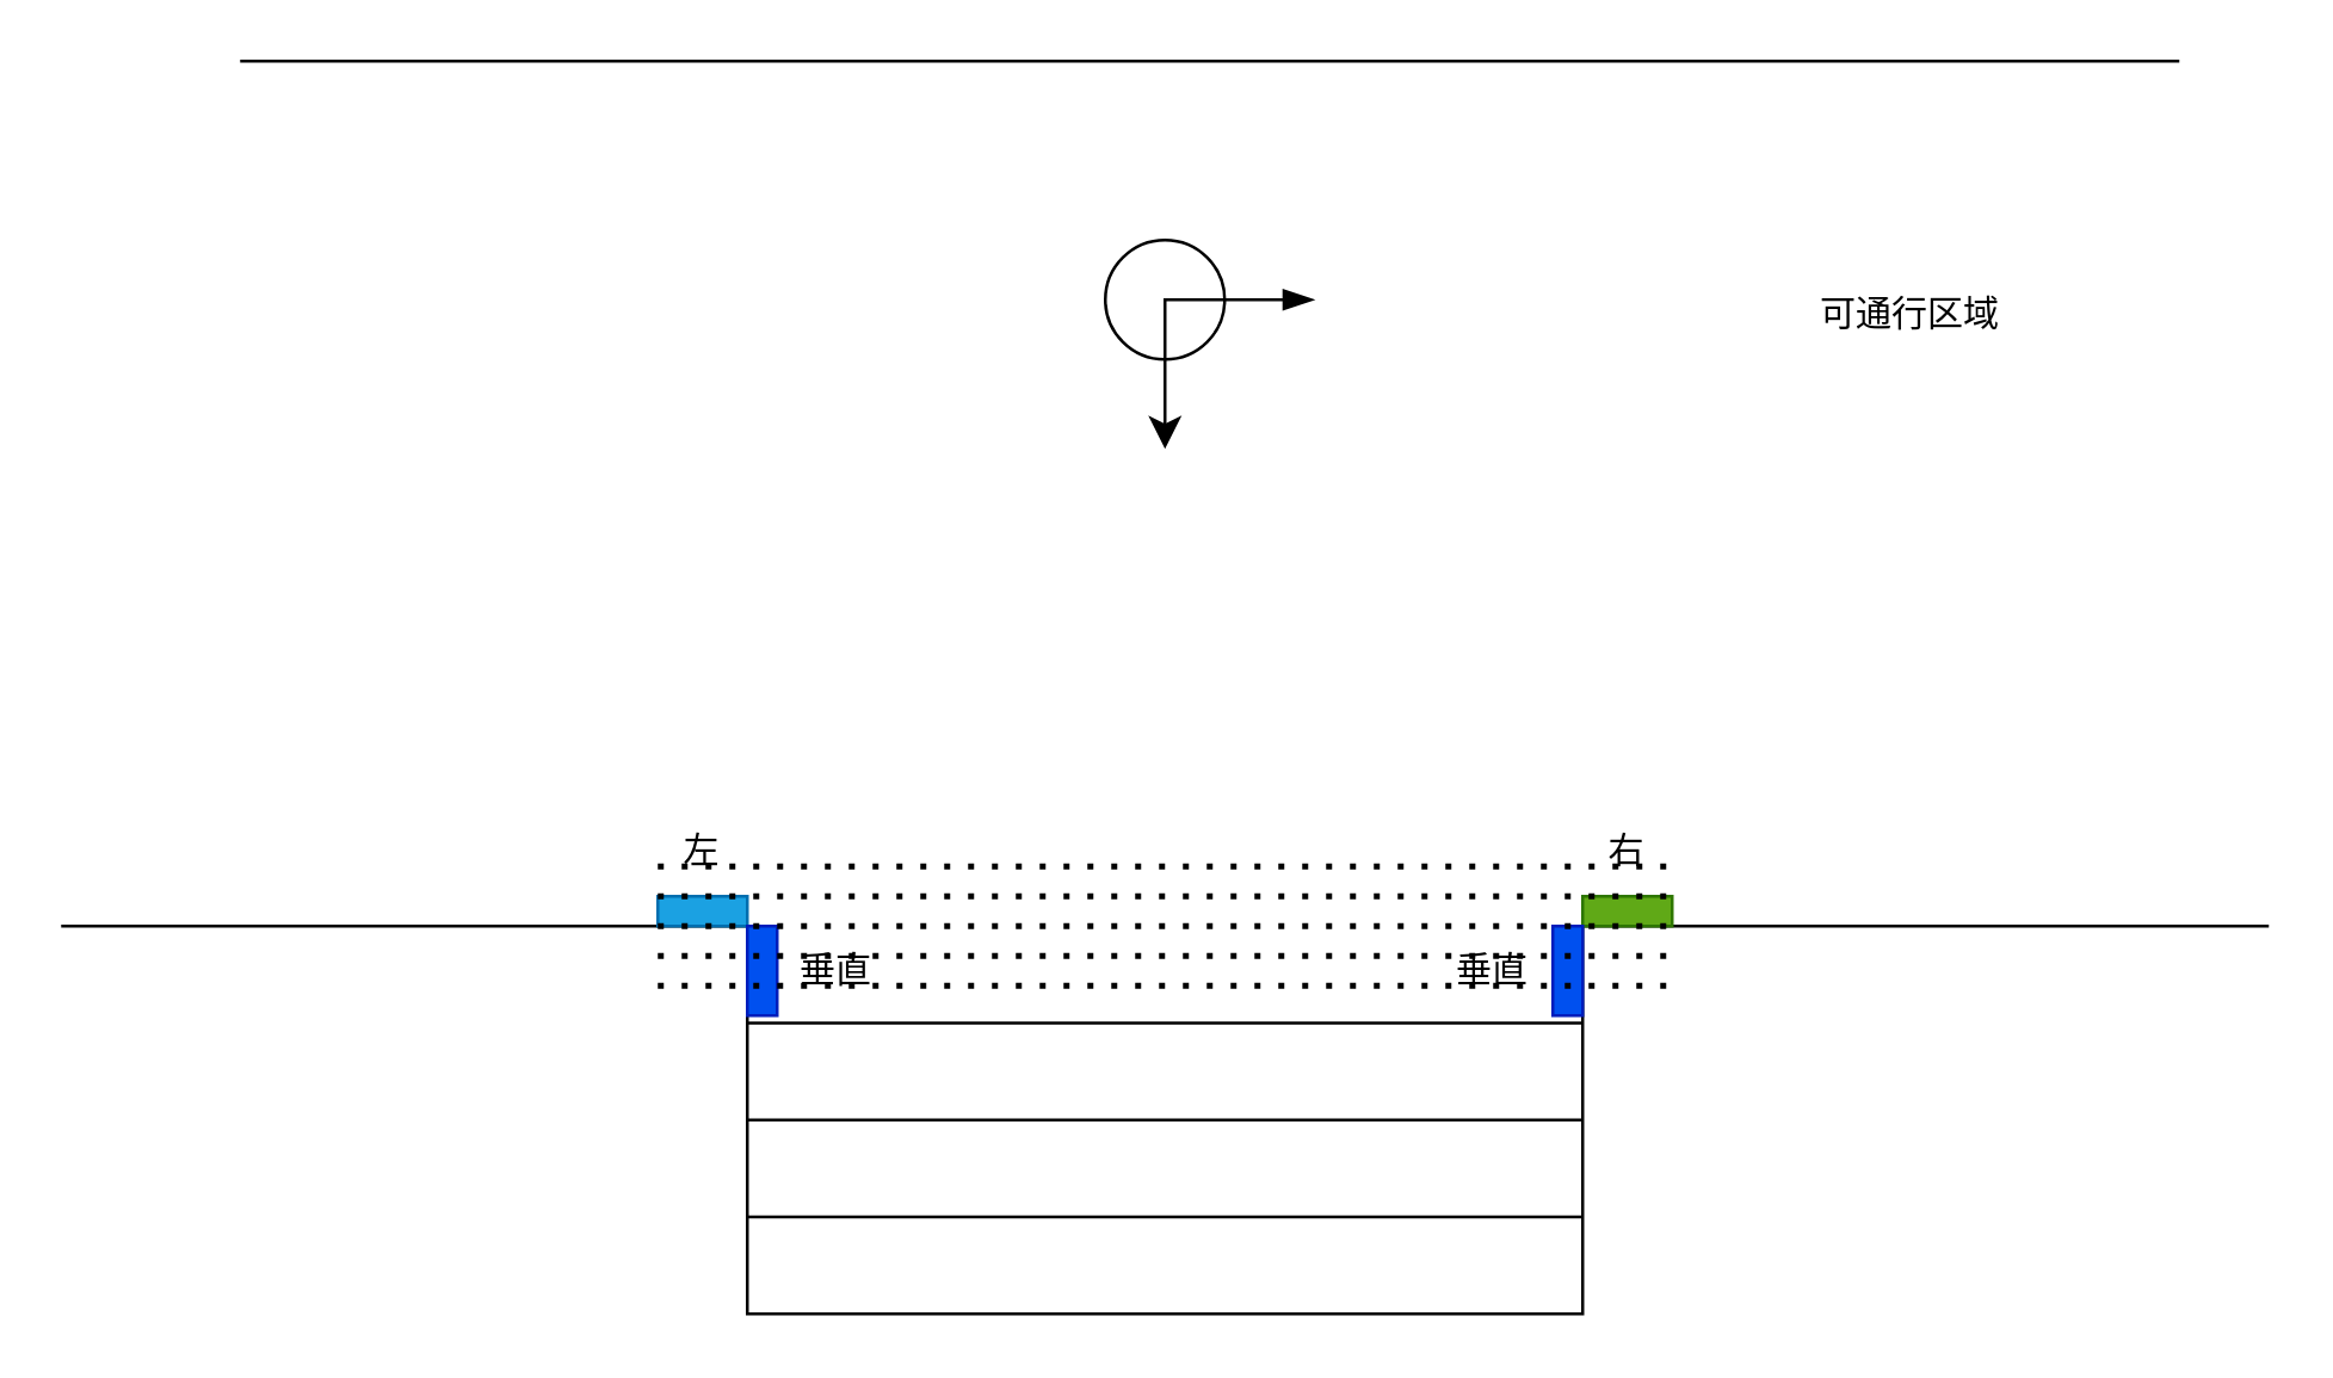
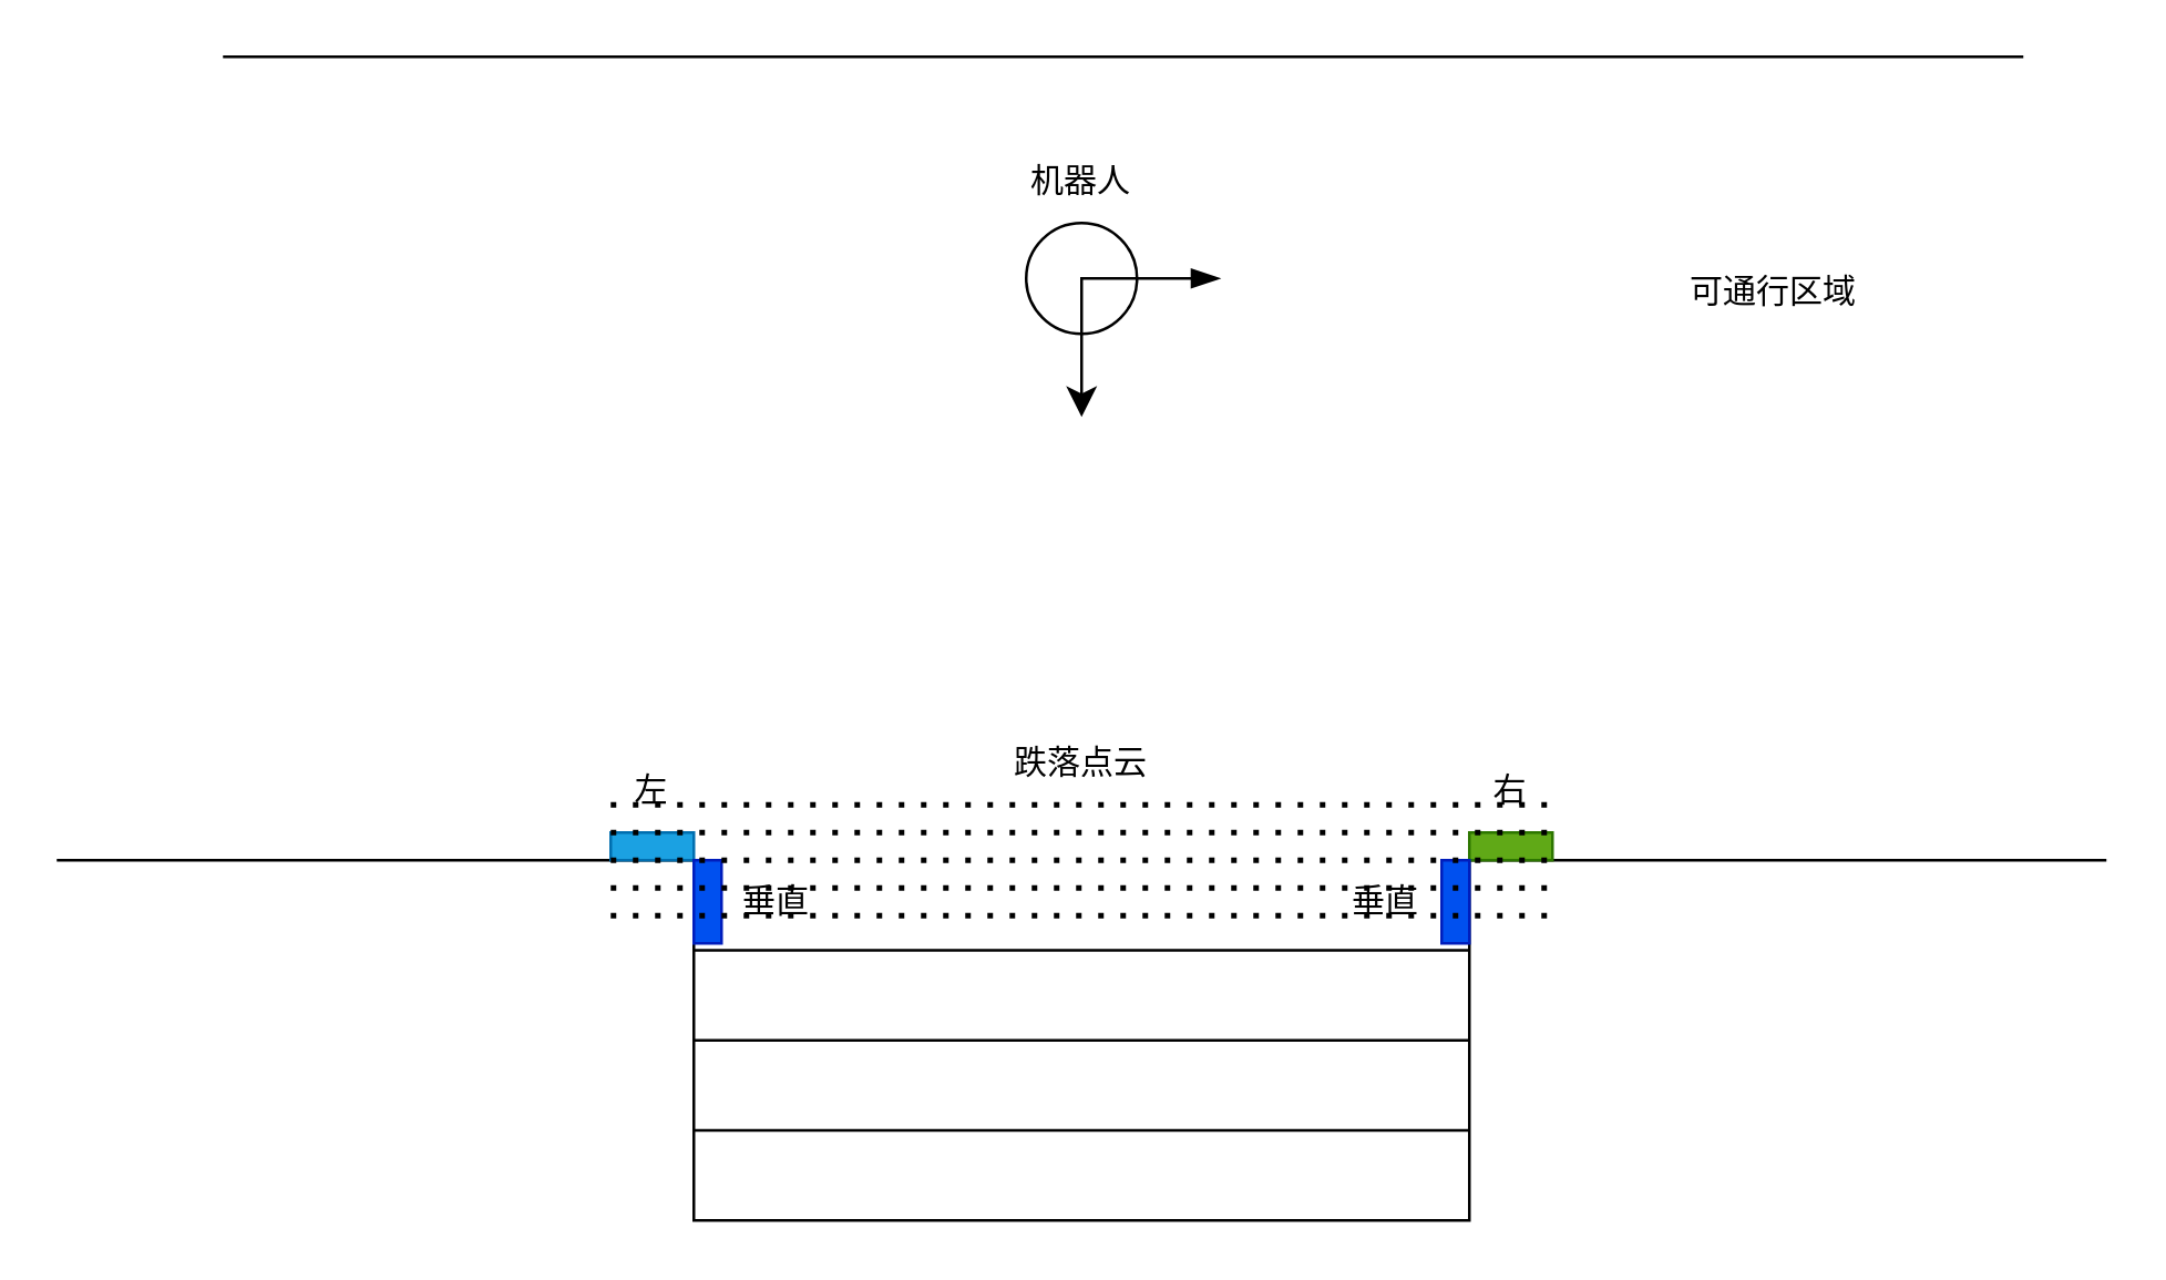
  <mxCell id="0" />
  <mxCell id="1" parent="0" />
  <mxCell id="2" value="" style="shape=partialRectangle;whiteSpace=wrap;html=1;bottom=1;right=1;left=1;top=0;fillColor=none;routingCenterX=-0.5;" vertex="1" parent="1"><mxGeometry x="250" y="310" width="280" height="130" as="geometry" /></mxCell>
  <mxCell id="3" value="" style="endArrow=none;html=1;rounded=0;entryX=0;entryY=0;entryDx=0;entryDy=0;" edge="1" parent="1" target="2"><mxGeometry width="50" height="50" relative="1" as="geometry"><mxPoint x="20" y="310" as="sourcePoint" /><mxPoint x="400" y="370" as="targetPoint" /></mxGeometry></mxCell>
  <mxCell id="4" value="" style="endArrow=none;html=1;rounded=0;entryX=1;entryY=0;entryDx=0;entryDy=0;" edge="1" parent="1" target="2"><mxGeometry width="50" height="50" relative="1" as="geometry"><mxPoint x="760" y="310" as="sourcePoint" /><mxPoint x="400" y="370" as="targetPoint" /></mxGeometry></mxCell>
  <mxCell id="5" value="" style="endArrow=none;html=1;rounded=0;exitX=0;exitY=0.75;exitDx=0;exitDy=0;entryX=1;entryY=0.75;entryDx=0;entryDy=0;" edge="1" parent="1" source="2" target="2"><mxGeometry width="50" height="50" relative="1" as="geometry"><mxPoint x="350" y="420" as="sourcePoint" /><mxPoint x="400" y="370" as="targetPoint" /></mxGeometry></mxCell>
  <mxCell id="6" value="" style="endArrow=none;html=1;rounded=0;exitX=0;exitY=0.5;exitDx=0;exitDy=0;entryX=1;entryY=0.5;entryDx=0;entryDy=0;" edge="1" parent="1" source="2" target="2"><mxGeometry width="50" height="50" relative="1" as="geometry"><mxPoint x="350" y="420" as="sourcePoint" /><mxPoint x="400" y="370" as="targetPoint" /></mxGeometry></mxCell>
  <mxCell id="7" value="" style="endArrow=none;html=1;rounded=0;entryX=1;entryY=0.25;entryDx=0;entryDy=0;exitX=0;exitY=0.25;exitDx=0;exitDy=0;" edge="1" parent="1" source="2" target="2"><mxGeometry width="50" height="50" relative="1" as="geometry"><mxPoint x="240" y="340" as="sourcePoint" /><mxPoint x="400" y="370" as="targetPoint" /></mxGeometry></mxCell>
  <mxCell id="8" value="" style="ellipse;whiteSpace=wrap;html=1;aspect=fixed;" vertex="1" parent="1"><mxGeometry x="370" y="80" width="40" height="40" as="geometry" /></mxCell>
  <mxCell id="9" value="" style="edgeStyle=segmentEdgeStyle;endArrow=classic;html=1;curved=0;rounded=0;endSize=8;startSize=8;startArrow=blockThin;startFill=1;" edge="1" parent="1"><mxGeometry width="50" height="50" relative="1" as="geometry"><mxPoint x="440" y="100" as="sourcePoint" /><mxPoint x="390" y="150" as="targetPoint" /></mxGeometry></mxCell>
  <mxCell id="10" value="" style="rounded=0;whiteSpace=wrap;html=1;fillColor=#60a917;fontColor=#ffffff;strokeColor=#2D7600;" vertex="1" parent="1"><mxGeometry x="530" y="300" width="30" height="10" as="geometry" /></mxCell>
  <mxCell id="11" value="" style="rounded=0;whiteSpace=wrap;html=1;fillColor=#1ba1e2;fontColor=#ffffff;strokeColor=#006EAF;" vertex="1" parent="1"><mxGeometry x="220" y="300" width="30" height="10" as="geometry" /></mxCell>
  <mxCell id="12" value="" style="rounded=0;whiteSpace=wrap;html=1;fillColor=#0050ef;fontColor=#ffffff;strokeColor=#001DBC;" vertex="1" parent="1"><mxGeometry x="520" y="310" width="10" height="30" as="geometry" /></mxCell>
  <mxCell id="13" value="" style="rounded=0;whiteSpace=wrap;html=1;fillColor=#0050ef;fontColor=#ffffff;strokeColor=#001DBC;" vertex="1" parent="1"><mxGeometry x="250" y="310" width="10" height="30" as="geometry" /></mxCell>
  <mxCell id="14" value="" style="endArrow=none;html=1;rounded=0;" edge="1" parent="1"><mxGeometry width="50" height="50" relative="1" as="geometry"><mxPoint x="80" y="20" as="sourcePoint" /><mxPoint x="730" y="20" as="targetPoint" /></mxGeometry></mxCell>
+ <mxCell id="15" value="机器人" style="text;html=1;align=center;verticalAlign=middle;whiteSpace=wrap;rounded=0;" vertex="1" parent="1"><mxGeometry x="360" y="50" width="60" height="30" as="geometry" /></mxCell>
  <mxCell id="16" value="右" style="text;html=1;align=center;verticalAlign=middle;whiteSpace=wrap;rounded=0;" vertex="1" parent="1"><mxGeometry x="515" y="270" width="60" height="30" as="geometry" /></mxCell>
  <mxCell id="17" value="左" style="text;html=1;align=center;verticalAlign=middle;whiteSpace=wrap;rounded=0;" vertex="1" parent="1"><mxGeometry x="205" y="270" width="60" height="30" as="geometry" /></mxCell>
  <mxCell id="18" value="垂直" style="text;html=1;align=center;verticalAlign=middle;whiteSpace=wrap;rounded=0;" vertex="1" parent="1"><mxGeometry x="470" y="310" width="60" height="30" as="geometry" /></mxCell>
  <mxCell id="19" value="垂直" style="text;html=1;align=center;verticalAlign=middle;whiteSpace=wrap;rounded=0;" vertex="1" parent="1"><mxGeometry x="250" y="310" width="60" height="30" as="geometry" /></mxCell>
  <mxCell id="20" value="" style="endArrow=none;dashed=1;html=1;dashPattern=1 3;strokeWidth=2;rounded=0;" edge="1" parent="1"><mxGeometry width="50" height="50" relative="1" as="geometry"><mxPoint x="220" y="310" as="sourcePoint" /><mxPoint x="560" y="310" as="targetPoint" /></mxGeometry></mxCell>
  <mxCell id="21" value="" style="endArrow=none;dashed=1;html=1;dashPattern=1 3;strokeWidth=2;rounded=0;" edge="1" parent="1"><mxGeometry width="50" height="50" relative="1" as="geometry"><mxPoint x="220" y="300" as="sourcePoint" /><mxPoint x="560" y="300" as="targetPoint" /></mxGeometry></mxCell>
  <mxCell id="22" value="" style="endArrow=none;dashed=1;html=1;dashPattern=1 3;strokeWidth=2;rounded=0;" edge="1" parent="1"><mxGeometry width="50" height="50" relative="1" as="geometry"><mxPoint x="220" y="290" as="sourcePoint" /><mxPoint x="560" y="290" as="targetPoint" /></mxGeometry></mxCell>
  <mxCell id="23" value="" style="endArrow=none;dashed=1;html=1;dashPattern=1 3;strokeWidth=2;rounded=0;" edge="1" parent="1"><mxGeometry width="50" height="50" relative="1" as="geometry"><mxPoint x="220" y="320" as="sourcePoint" /><mxPoint x="560" y="320" as="targetPoint" /></mxGeometry></mxCell>
  <mxCell id="24" value="" style="endArrow=none;dashed=1;html=1;dashPattern=1 3;strokeWidth=2;rounded=0;" edge="1" parent="1"><mxGeometry width="50" height="50" relative="1" as="geometry"><mxPoint x="220" y="330" as="sourcePoint" /><mxPoint x="560" y="330" as="targetPoint" /></mxGeometry></mxCell>
  <mxCell id="25" value="可通行区域" style="text;html=1;align=center;verticalAlign=middle;whiteSpace=wrap;rounded=0;" vertex="1" parent="1"><mxGeometry x="600" y="90" width="80" height="30" as="geometry" /></mxCell>
+ <mxCell id="26" value="跌落点云" style="text;html=1;align=center;verticalAlign=middle;whiteSpace=wrap;rounded=0;" vertex="1" parent="1"><mxGeometry x="350" y="260" width="80" height="30" as="geometry" /></mxCell>
